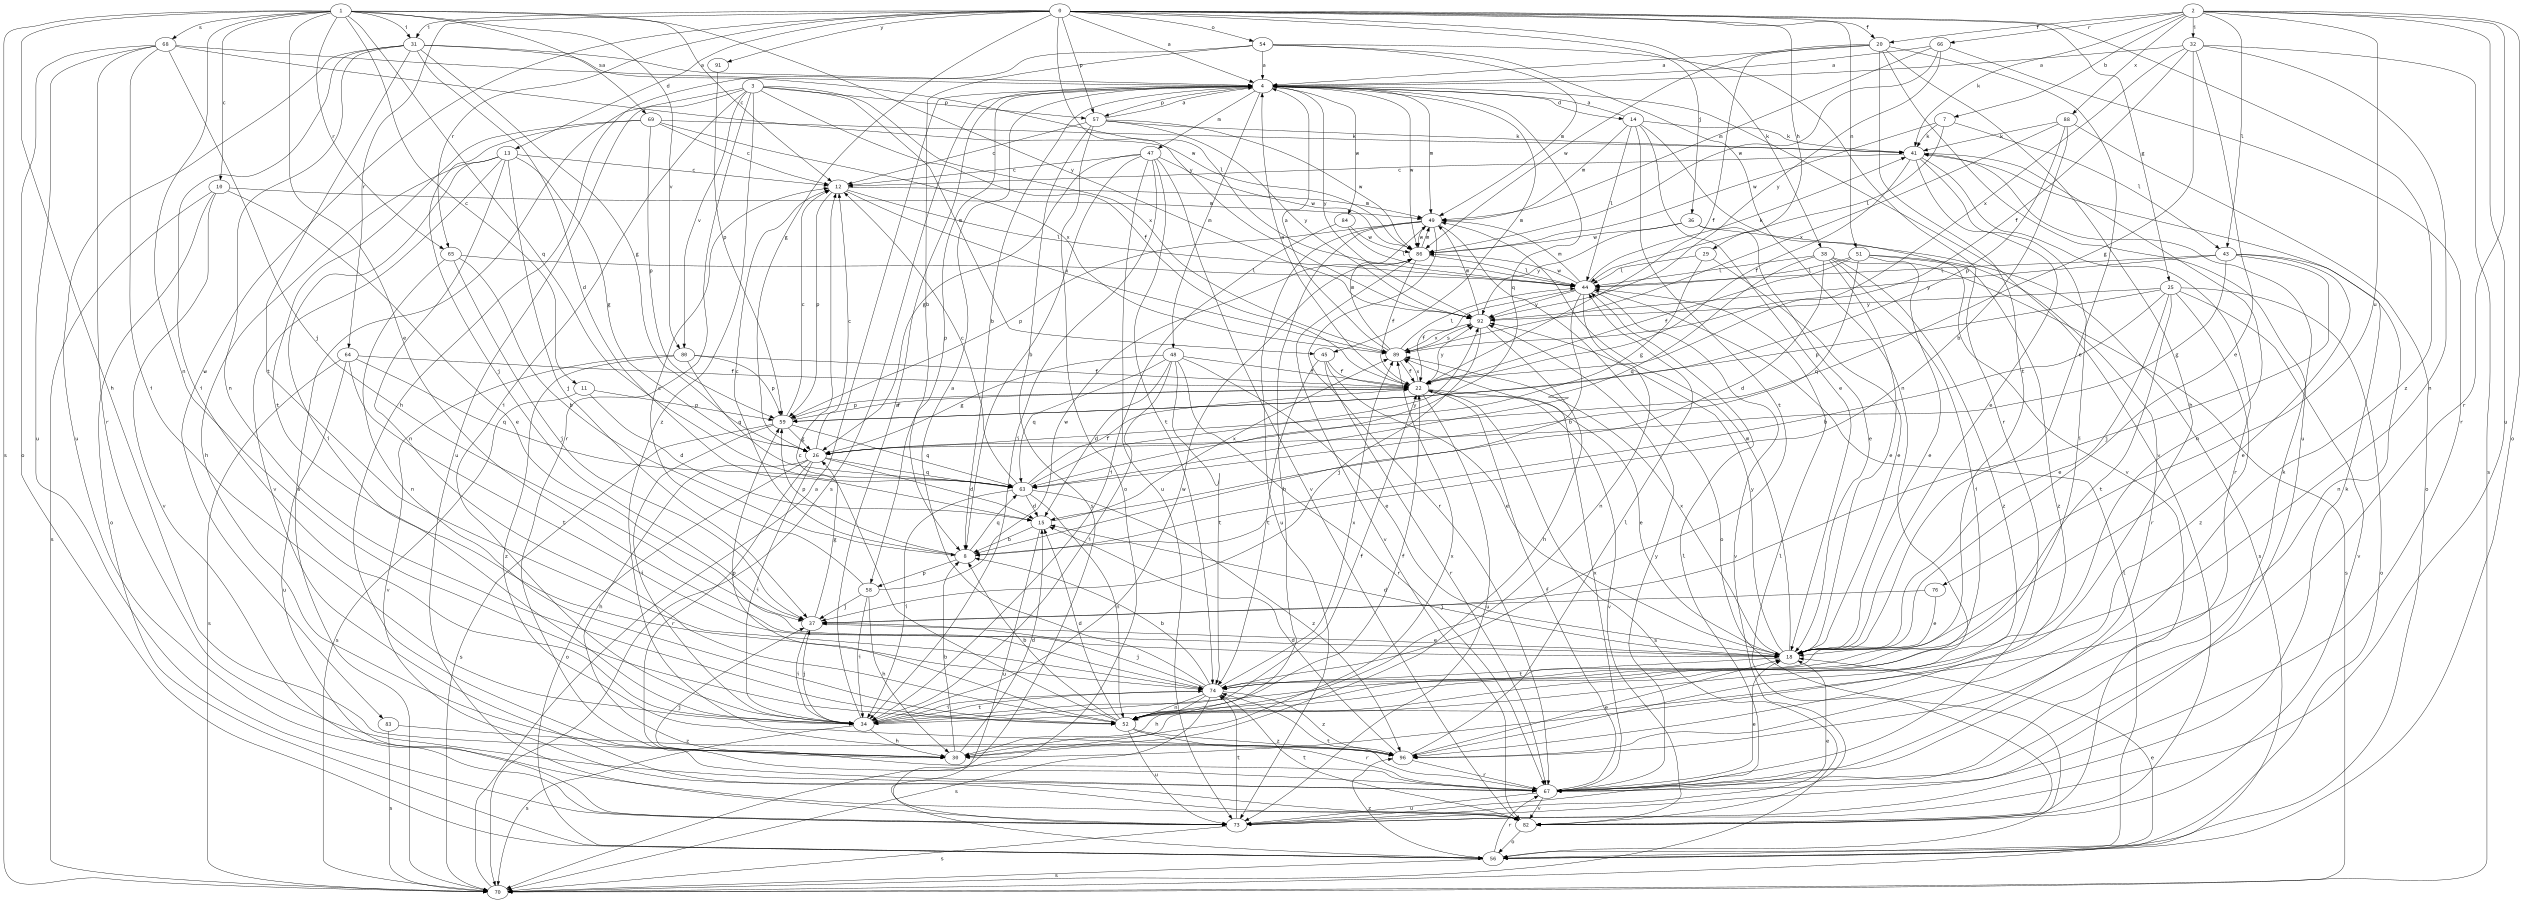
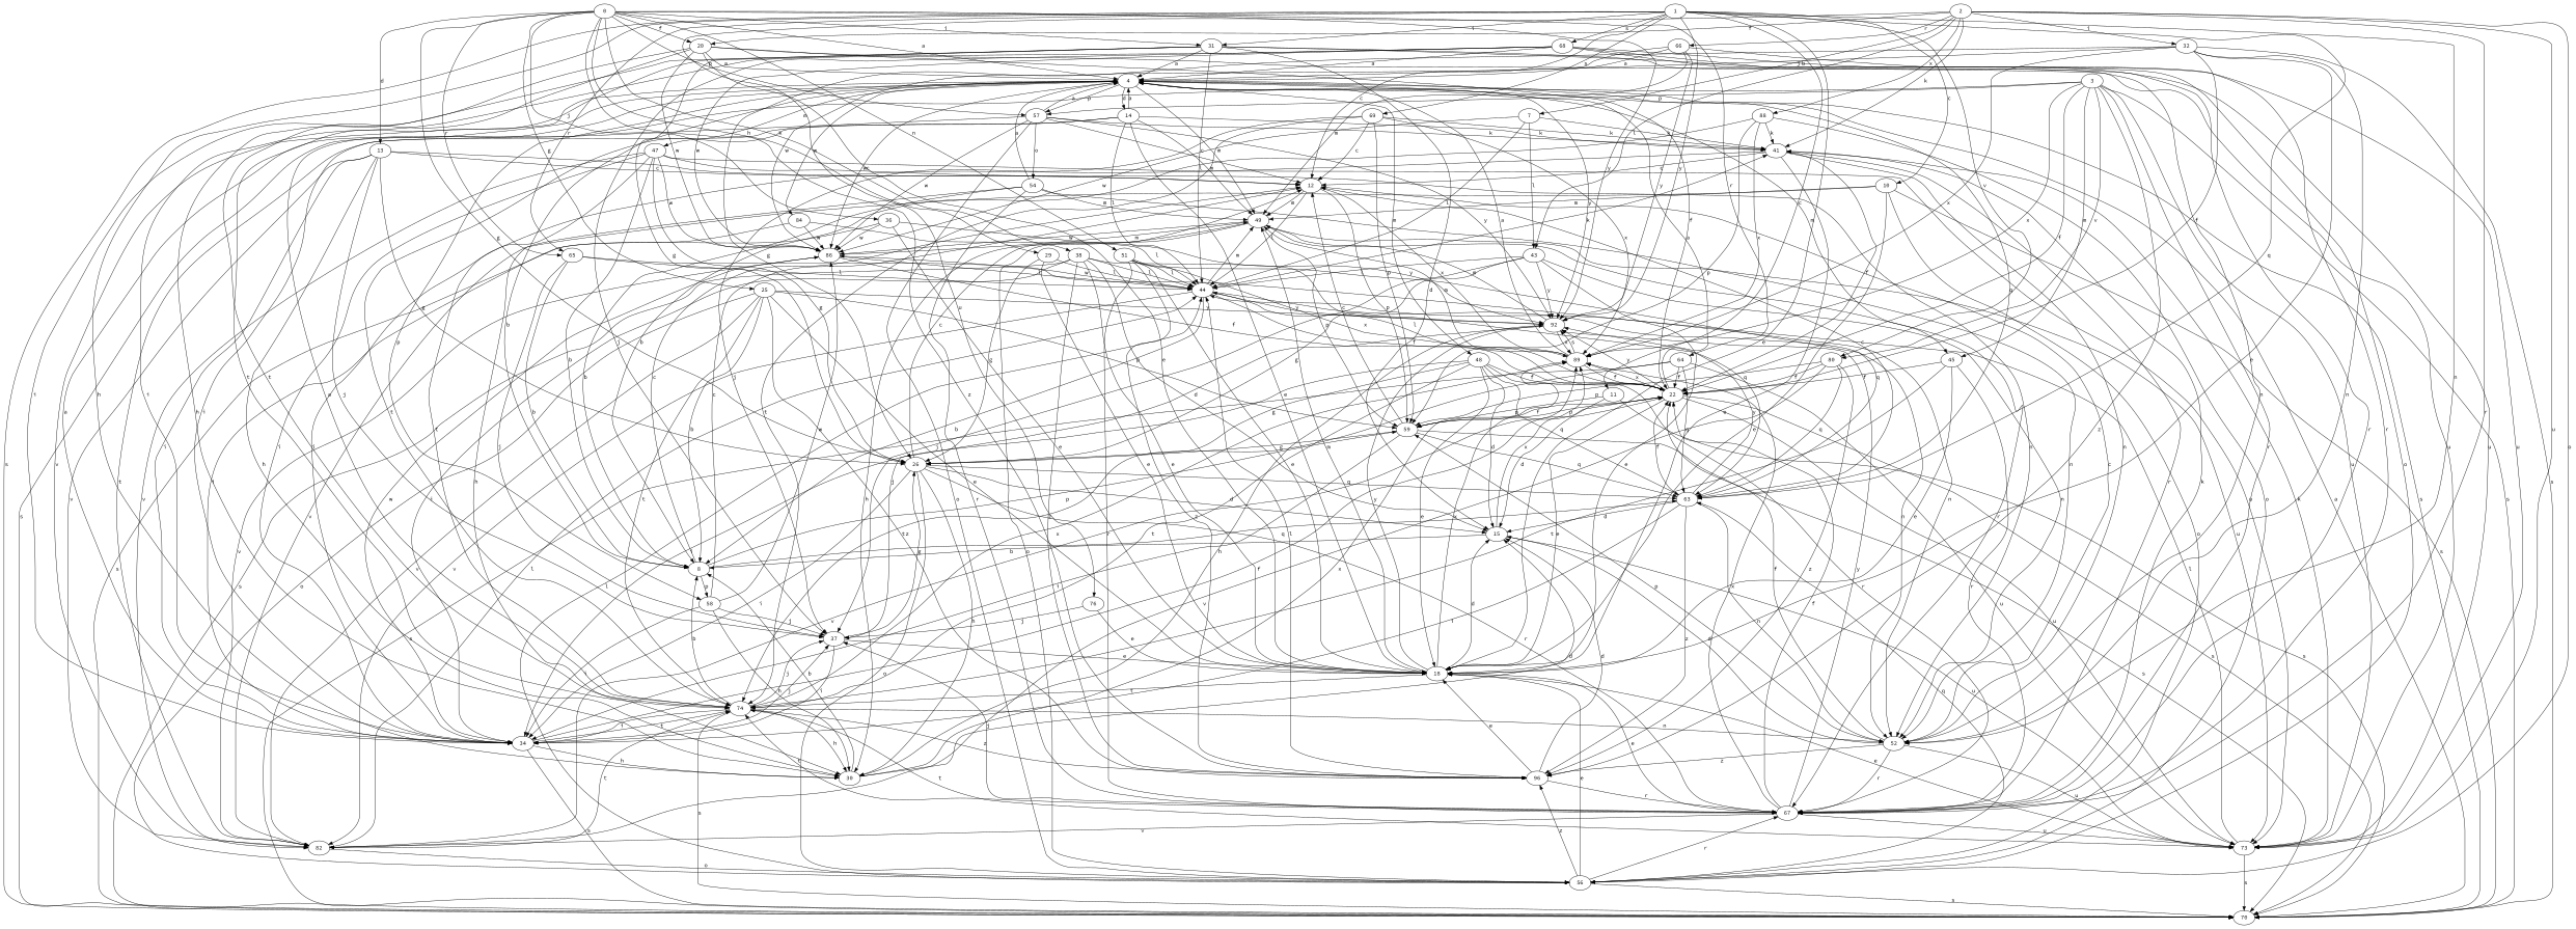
  strict digraph {
    fontname="Source Code Pro"
    node [fontname="Source Code Pro"]
    edge [fontname="Source Code Pro"]
    0
    4
    13
    20
    25
    26
    29
    31
    36
    38
    51
    54
    57
    64
    65
-   83
-   91
    92
    96
    63
    70
    45
    8
    14
    47
    48
    49
    58
    82
    84
    86
    12
    30
    52
    34
    37
    18
    n38 [label=73]
    22
    74
    56
    59
    67
    15
    44
    41
    89
    1
    10
    11
    68
    69
    80
    2
    7
    32
    43
    66
    76
    88
    3
    0 -> 4 [label=a]
    0 -> 13 [label=d]
    0 -> 20 [label=f]
    0 -> 25 [label=g]
    0 -> 26 [label=g]
    0 -> 29 [label=h]
    0 -> 31 [label=i]
    0 -> 36 [label=j]
    0 -> 38 [label=k]
    0 -> 51 [label=n]
-   0 -> 54 [label=o]
+   57 -> 54 [label=o]
    0 -> 57 [label=p]
    0 -> 64 [label=r]
    0 -> 65 [label=r]
-   0 -> 83 [label=w]
-   0 -> 91 [label=y]
    0 -> 92 [label=y]
    0 -> 96 [label=z]
    4 -> 57 [label=p]
    4 -> 92 [label=y]
    4 -> 63 [label=q]
    4 -> 70 [label=s]
    4 -> 45 [label=m]
    4 -> 8 [label=b]
    4 -> 14 [label=d]
    4 -> 47 [label=m]
    4 -> 48 [label=m]
    4 -> 49 [label=m]
    4 -> 58 [label=p]
    4 -> 82 [label=v]
    4 -> 84 [label=w]
    4 -> 86 [label=w]
    13 -> 26 [label=g]
    13 -> 82 [label=v]
    13 -> 12 [label=c]
    13 -> 30 [label=h]
    13 -> 52 [label=n]
    13 -> 34 [label=i]
    13 -> 37 [label=j]
    20 -> 4 [label=a]
    20 -> 86 [label=w]
    20 -> 30 [label=h]
    20 -> 18 [label=e]
    20 -> n38 [label=u]
    20 -> 22 [label=f]
    20 -> 74 [label=t]
    25 -> 92 [label=y]
    25 -> 96 [label=z]
    25 -> 8 [label=b]
    25 -> 82 [label=v]
    25 -> 18 [label=e]
    25 -> 74 [label=t]
    25 -> 56 [label=o]
    25 -> 59 [label=p]
    26 -> 63 [label=q]
    26 -> 12 [label=c]
    26 -> 30 [label=h]
    26 -> 34 [label=i]
    26 -> 56 [label=o]
    26 -> 67 [label=r]
    26 -> 15 [label=d]
    29 -> 26 [label=g]
    29 -> 18 [label=e]
    29 -> 44 [label=l]
    31 -> 4 [label=a]
    31 -> 26 [label=g]
    31 -> 52 [label=n]
    31 -> 34 [label=i]
    31 -> n38 [label=u]
    31 -> 74 [label=t]
    31 -> 15 [label=d]
    31 -> 44 [label=l]
    36 -> 92 [label=y]
    36 -> 70 [label=s]
    36 -> 86 [label=w]
    36 -> 18 [label=e]
    38 -> 96 [label=z]
    38 -> 63 [label=q]
    38 -> 70 [label=s]
    38 -> 34 [label=i]
    38 -> 18 [label=e]
    38 -> 15 [label=d]
    38 -> 44 [label=l]
    51 -> 96 [label=z]
    51 -> 63 [label=q]
    51 -> 18 [label=e]
-   51 -> 22 [label=f]
+   51 -> 22 [label=x]
    51 -> 67 [label=r]
    51 -> 44 [label=l]
    54 -> 4 [label=a]
    54 -> 8 [label=b]
    54 -> 49 [label=m]
    54 -> 30 [label=h]
    54 -> 52 [label=n]
    54 -> 67 [label=r]
    57 -> 4 [label=a]
    57 -> 92 [label=y]
    57 -> 70 [label=s]
    57 -> 86 [label=w]
    57 -> 12 [label=c]
    57 -> 56 [label=o]
    57 -> 41 [label=k]
    64 -> 63 [label=q]
    64 -> 70 [label=s]
    64 -> n38 [label=u]
    64 -> 22 [label=f]
    64 -> 74 [label=t]
    65 -> 8 [label=b]
    65 -> 52 [label=n]
    65 -> 37 [label=j]
    65 -> 44 [label=l]
-   83 -> 96 [label=z]
-   83 -> 70 [label=s]
-   91 -> 59 [label=p]
    92 -> 49 [label=m]
    92 -> 30 [label=h]
    92 -> 37 [label=j]
    92 -> 89 [label=x]
    96 -> 18 [label=e]
    96 -> 67 [label=r]
    96 -> 15 [label=d]
    96 -> 44 [label=l]
    63 -> 92 [label=y]
    63 -> 96 [label=z]
    63 -> 12 [label=c]
    63 -> 52 [label=n]
    63 -> 34 [label=i]
    63 -> 22 [label=f]
    63 -> 15 [label=d]
    70 -> 4 [label=a]
    45 -> 18 [label=e]
    45 -> 22 [label=f]
    45 -> 74 [label=t]
    45 -> 67 [label=r]
    8 -> 63 [label=q]
    8 -> 58 [label=p]
    8 -> 12 [label=c]
    8 -> 59 [label=p]
    14 -> 4 [label=a]
    14 -> 49 [label=m]
-   14 -> 82 [label=v]
+   14 -> 82 [label=t]
    14 -> 18 [label=e]
    14 -> 74 [label=t]
    14 -> 44 [label=l]
    14 -> 41 [label=k]
    47 -> 26 [label=g]
    47 -> 8 [label=b]
    47 -> 82 [label=v]
    47 -> 86 [label=w]
    47 -> 12 [label=c]
    47 -> 34 [label=i]
    47 -> n38 [label=u]
    47 -> 74 [label=t]
    48 -> 26 [label=g]
    48 -> 63 [label=q]
    48 -> 34 [label=i]
    48 -> 18 [label=e]
    48 -> 22 [label=f]
    48 -> 74 [label=t]
    48 -> 67 [label=r]
    48 -> 15 [label=d]
    49 -> 86 [label=w]
    49 -> 30 [label=h]
    49 -> n38 [label=u]
    49 -> 56 [label=o]
    49 -> 59 [label=p]
    49 -> 67 [label=r]
    58 -> 86 [label=w]
    58 -> 12 [label=c]
    58 -> 30 [label=h]
    58 -> 34 [label=i]
    58 -> 37 [label=j]
    82 -> 74 [label=t]
    82 -> 56 [label=o]
    82 -> 44 [label=l]
    84 -> 86 [label=w]
    84 -> 34 [label=i]
    84 -> 44 [label=l]
    86 -> 49 [label=m]
    86 -> 82 [label=v]
    86 -> 22 [label=f]
    86 -> 44 [label=l]
    12 -> 49 [label=m]
    12 -> 59 [label=p]
    12 -> 44 [label=l]
    12 -> 89 [label=x]
    30 -> 8 [label=b]
    30 -> 15 [label=d]
    30 -> 89 [label=x]
    52 -> 96 [label=z]
-   52 -> 8 [label=b]
    52 -> 12 [label=c]
    52 -> n38 [label=u]
    52 -> 22 [label=f]
    52 -> 59 [label=p]
    52 -> 67 [label=r]
    52 -> 15 [label=d]
    34 -> 4 [label=a]
    34 -> 70 [label=s]
    34 -> 86 [label=w]
    34 -> 30 [label=h]
    34 -> 37 [label=j]
    34 -> 22 [label=f]
    34 -> 74 [label=t]
    37 -> 26 [label=g]
    37 -> 34 [label=i]
    37 -> 18 [label=e]
    18 -> 92 [label=y]
    18 -> 49 [label=m]
    18 -> 74 [label=t]
    18 -> 15 [label=d]
    18 -> 89 [label=x]
    n38 -> 70 [label=s]
    n38 -> 18 [label=e]
    n38 -> 74 [label=t]
    n38 -> 44 [label=l]
    n38 -> 41 [label=k]
    22 -> 4 [label=a]
    22 -> 92 [label=y]
    22 -> 70 [label=s]
    22 -> 82 [label=v]
    22 -> 18 [label=e]
    22 -> n38 [label=u]
    22 -> 59 [label=p]
    22 -> 89 [label=x]
    74 -> 4 [label=a]
    74 -> 96 [label=z]
    74 -> 70 [label=s]
    74 -> 8 [label=b]
    74 -> 30 [label=h]
    74 -> 52 [label=n]
    74 -> 34 [label=i]
    74 -> 37 [label=j]
    74 -> 89 [label=x]
    56 -> 96 [label=z]
+   56 -> 63 [label=q]
    56 -> 70 [label=s]
    56 -> 18 [label=e]
    56 -> 67 [label=r]
    56 -> 44 [label=l]
    59 -> 26 [label=g]
    59 -> 63 [label=q]
    59 -> 70 [label=s]
    59 -> 12 [label=c]
    59 -> 34 [label=i]
    59 -> 22 [label=f]
    67 -> 92 [label=y]
    67 -> 82 [label=v]
    67 -> 37 [label=j]
    67 -> 18 [label=e]
    67 -> n38 [label=u]
    67 -> 22 [label=f]
    67 -> 74 [label=t]
    67 -> 41 [label=k]
    67 -> 89 [label=x]
    15 -> 8 [label=b]
    15 -> n38 [label=u]
    15 -> 89 [label=x]
    44 -> 92 [label=y]
    44 -> 8 [label=b]
    44 -> 49 [label=m]
    44 -> 82 [label=v]
    44 -> 86 [label=w]
    44 -> 52 [label=n]
    44 -> 22 [label=f]
    44 -> 41 [label=k]
    41 -> 12 [label=c]
    41 -> 52 [label=n]
    41 -> 34 [label=i]
    41 -> 18 [label=e]
    41 -> 22 [label=f]
    41 -> 67 [label=r]
    89 -> 4 [label=a]
    89 -> 92 [label=s]
    89 -> 49 [label=m]
    89 -> 22 [label=f]
    89 -> 44 [label=l]
    1 -> 31 [label=i]
    1 -> 65 [label=r]
    1 -> 92 [label=y]
    1 -> 63 [label=q]
    1 -> 70 [label=s]
    1 -> 12 [label=c]
    1 -> 30 [label=h]
    1 -> 52 [label=n]
    1 -> 18 [label=e]
    1 -> 10 [label=c]
    1 -> 11 [label=c]
    1 -> 68 [label=s]
    1 -> 69 [label=s]
    1 -> 80 [label=v]
    10 -> 70 [label=s]
    10 -> 49 [label=m]
    10 -> 82 [label=v]
    10 -> 18 [label=e]
    10 -> 56 [label=o]
    11 -> 70 [label=s]
    11 -> 59 [label=p]
    11 -> 15 [label=d]
    68 -> 4 [label=a]
    68 -> 86 [label=w]
    68 -> 34 [label=i]
    68 -> 37 [label=j]
    68 -> n38 [label=u]
    68 -> 56 [label=o]
    68 -> 67 [label=r]
    69 -> 12 [label=c]
    69 -> 37 [label=j]
    69 -> 74 [label=t]
    69 -> 59 [label=p]
    69 -> 41 [label=k]
    69 -> 89 [label=x]
    80 -> 96 [label=z]
    80 -> 63 [label=q]
    80 -> 82 [label=v]
    80 -> 22 [label=f]
    80 -> 59 [label=p]
    2 -> 20 [label=f]
    2 -> n38 [label=u]
    2 -> 56 [label=o]
    2 -> 67 [label=r]
    2 -> 41 [label=k]
    2 -> 7 [label=b]
    2 -> 32 [label=i]
    2 -> 43 [label=l]
    2 -> 66 [label=r]
    2 -> 76 [label=u]
    2 -> 88 [label=x]
    7 -> 86 [label=w]
    7 -> 44 [label=l]
    7 -> 41 [label=k]
    7 -> 43 [label=l]
-   32 -> 4 [label=a]
+   32 -> 4 [label=j]
    32 -> 26 [label=g]
    32 -> 70 [label=s]
    32 -> 52 [label=n]
    32 -> 18 [label=e]
    32 -> 22 [label=f]
    32 -> 89 [label=x]
    43 -> 26 [label=g]
    43 -> 92 [label=y]
    43 -> 52 [label=n]
    43 -> 37 [label=j]
    43 -> 18 [label=e]
    43 -> 44 [label=l]
    66 -> 4 [label=a]
    66 -> 92 [label=y]
    66 -> 49 [label=m]
    66 -> 86 [label=w]
    66 -> 67 [label=r]
    76 -> 37 [label=j]
    76 -> 18 [label=e]
    88 -> 8 [label=b]
    88 -> 56 [label=o]
    88 -> 59 [label=p]
    88 -> 41 [label=k]
    88 -> 89 [label=x]
    3 -> 57 [label=p]
    3 -> 96 [label=z]
    3 -> 70 [label=s]
    3 -> 45 [label=m]
    3 -> 34 [label=i]
    3 -> n38 [label=u]
    3 -> 22 [label=f]
    3 -> 67 [label=r]
    3 -> 89 [label=x]
    3 -> 80 [label=v]
  }
